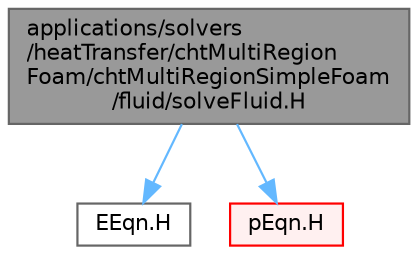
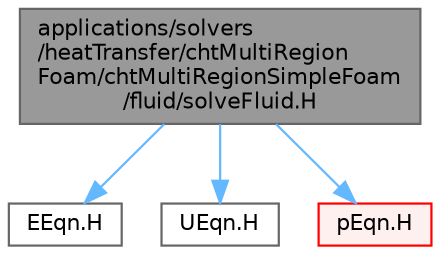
  digraph {
    node [color=grey40 fillcolor=white fontname=Helvetica fontsize=10 shape=box style=filled]
    edge [color=steelblue1 fontname=Helvetica fontsize=10 labelfontname=Helvetica labelfontsize=10 style=solid]
    n1 [color=gray40 fillcolor=grey60 fontcolor=black height=0.2 label="applications/solvers\l/heatTransfer/chtMultiRegion\lFoam/chtMultiRegionSimpleFoam\l/fluid/solveFluid.H" width=0.4]
    n2 [height=0.2 label="EEqn.H" width=0.4]
+   n3 [height=0.2 label="UEqn.H" width=0.4]
    n4 [color=red fillcolor="#FFF0F0" height=0.2 label="pEqn.H" width=0.4]
    n1 -> n2
+   n1 -> n3
    n1 -> n4
  }
